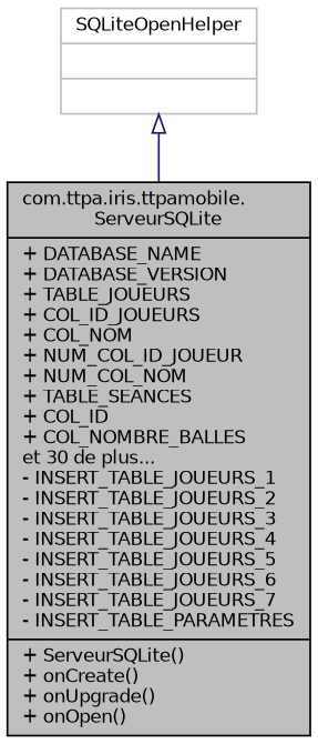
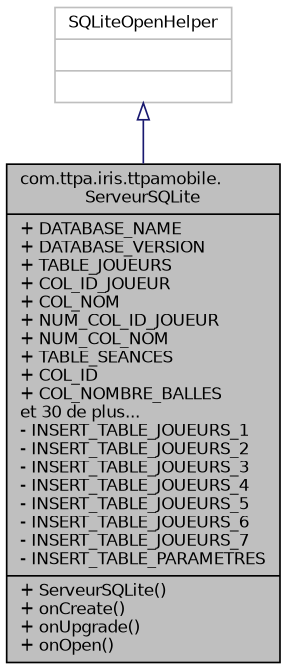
  digraph {
    node [fontname=Helvetica fontsize=10 shape=record]
-   n1 [color=black fillcolor=grey75 fontcolor=black height=0.2 label="{com.ttpa.iris.ttpamobile.\lServeurSQLite\n|+ DATABASE_NAME\l+ DATABASE_VERSION\l+ TABLE_JOUEURS\l+ COL_ID_JOUEURS\l+ COL_NOM\l+ NUM_COL_ID_JOUEUR\l+ NUM_COL_NOM\l+ TABLE_SEANCES\l+ COL_ID\l+ COL_NOMBRE_BALLES\let 30 de plus...\l- INSERT_TABLE_JOUEURS_1\l- INSERT_TABLE_JOUEURS_2\l- INSERT_TABLE_JOUEURS_3\l- INSERT_TABLE_JOUEURS_4\l- INSERT_TABLE_JOUEURS_5\l- INSERT_TABLE_JOUEURS_6\l- INSERT_TABLE_JOUEURS_7\l- INSERT_TABLE_PARAMETRES\l|+ ServeurSQLite()\l+ onCreate()\l+ onUpgrade()\l+ onOpen()\l}" style=filled width=0.4]
+   n1 [color=black fillcolor=grey75 fontcolor=black height=0.2 label="{com.ttpa.iris.ttpamobile.\lServeurSQLite\n|+ DATABASE_NAME\l+ DATABASE_VERSION\l+ TABLE_JOUEURS\l+ COL_ID_JOUEUR\l+ COL_NOM\l+ NUM_COL_ID_JOUEUR\l+ NUM_COL_NOM\l+ TABLE_SEANCES\l+ COL_ID\l+ COL_NOMBRE_BALLES\let 30 de plus...\l- INSERT_TABLE_JOUEURS_1\l- INSERT_TABLE_JOUEURS_2\l- INSERT_TABLE_JOUEURS_3\l- INSERT_TABLE_JOUEURS_4\l- INSERT_TABLE_JOUEURS_5\l- INSERT_TABLE_JOUEURS_6\l- INSERT_TABLE_JOUEURS_7\l- INSERT_TABLE_PARAMETRES\l|+ ServeurSQLite()\l+ onCreate()\l+ onUpgrade()\l+ onOpen()\l}" style=filled width=0.4]
    n2 [color=grey75 height=0.2 label="{SQLiteOpenHelper\n||}" width=0.4]
    n2 -> n1 [arrowtail=onormal color=midnightblue dir=back fontname=Helvetica fontsize=10 labelfontname=Helvetica labelfontsize=10 style=solid]
  }
